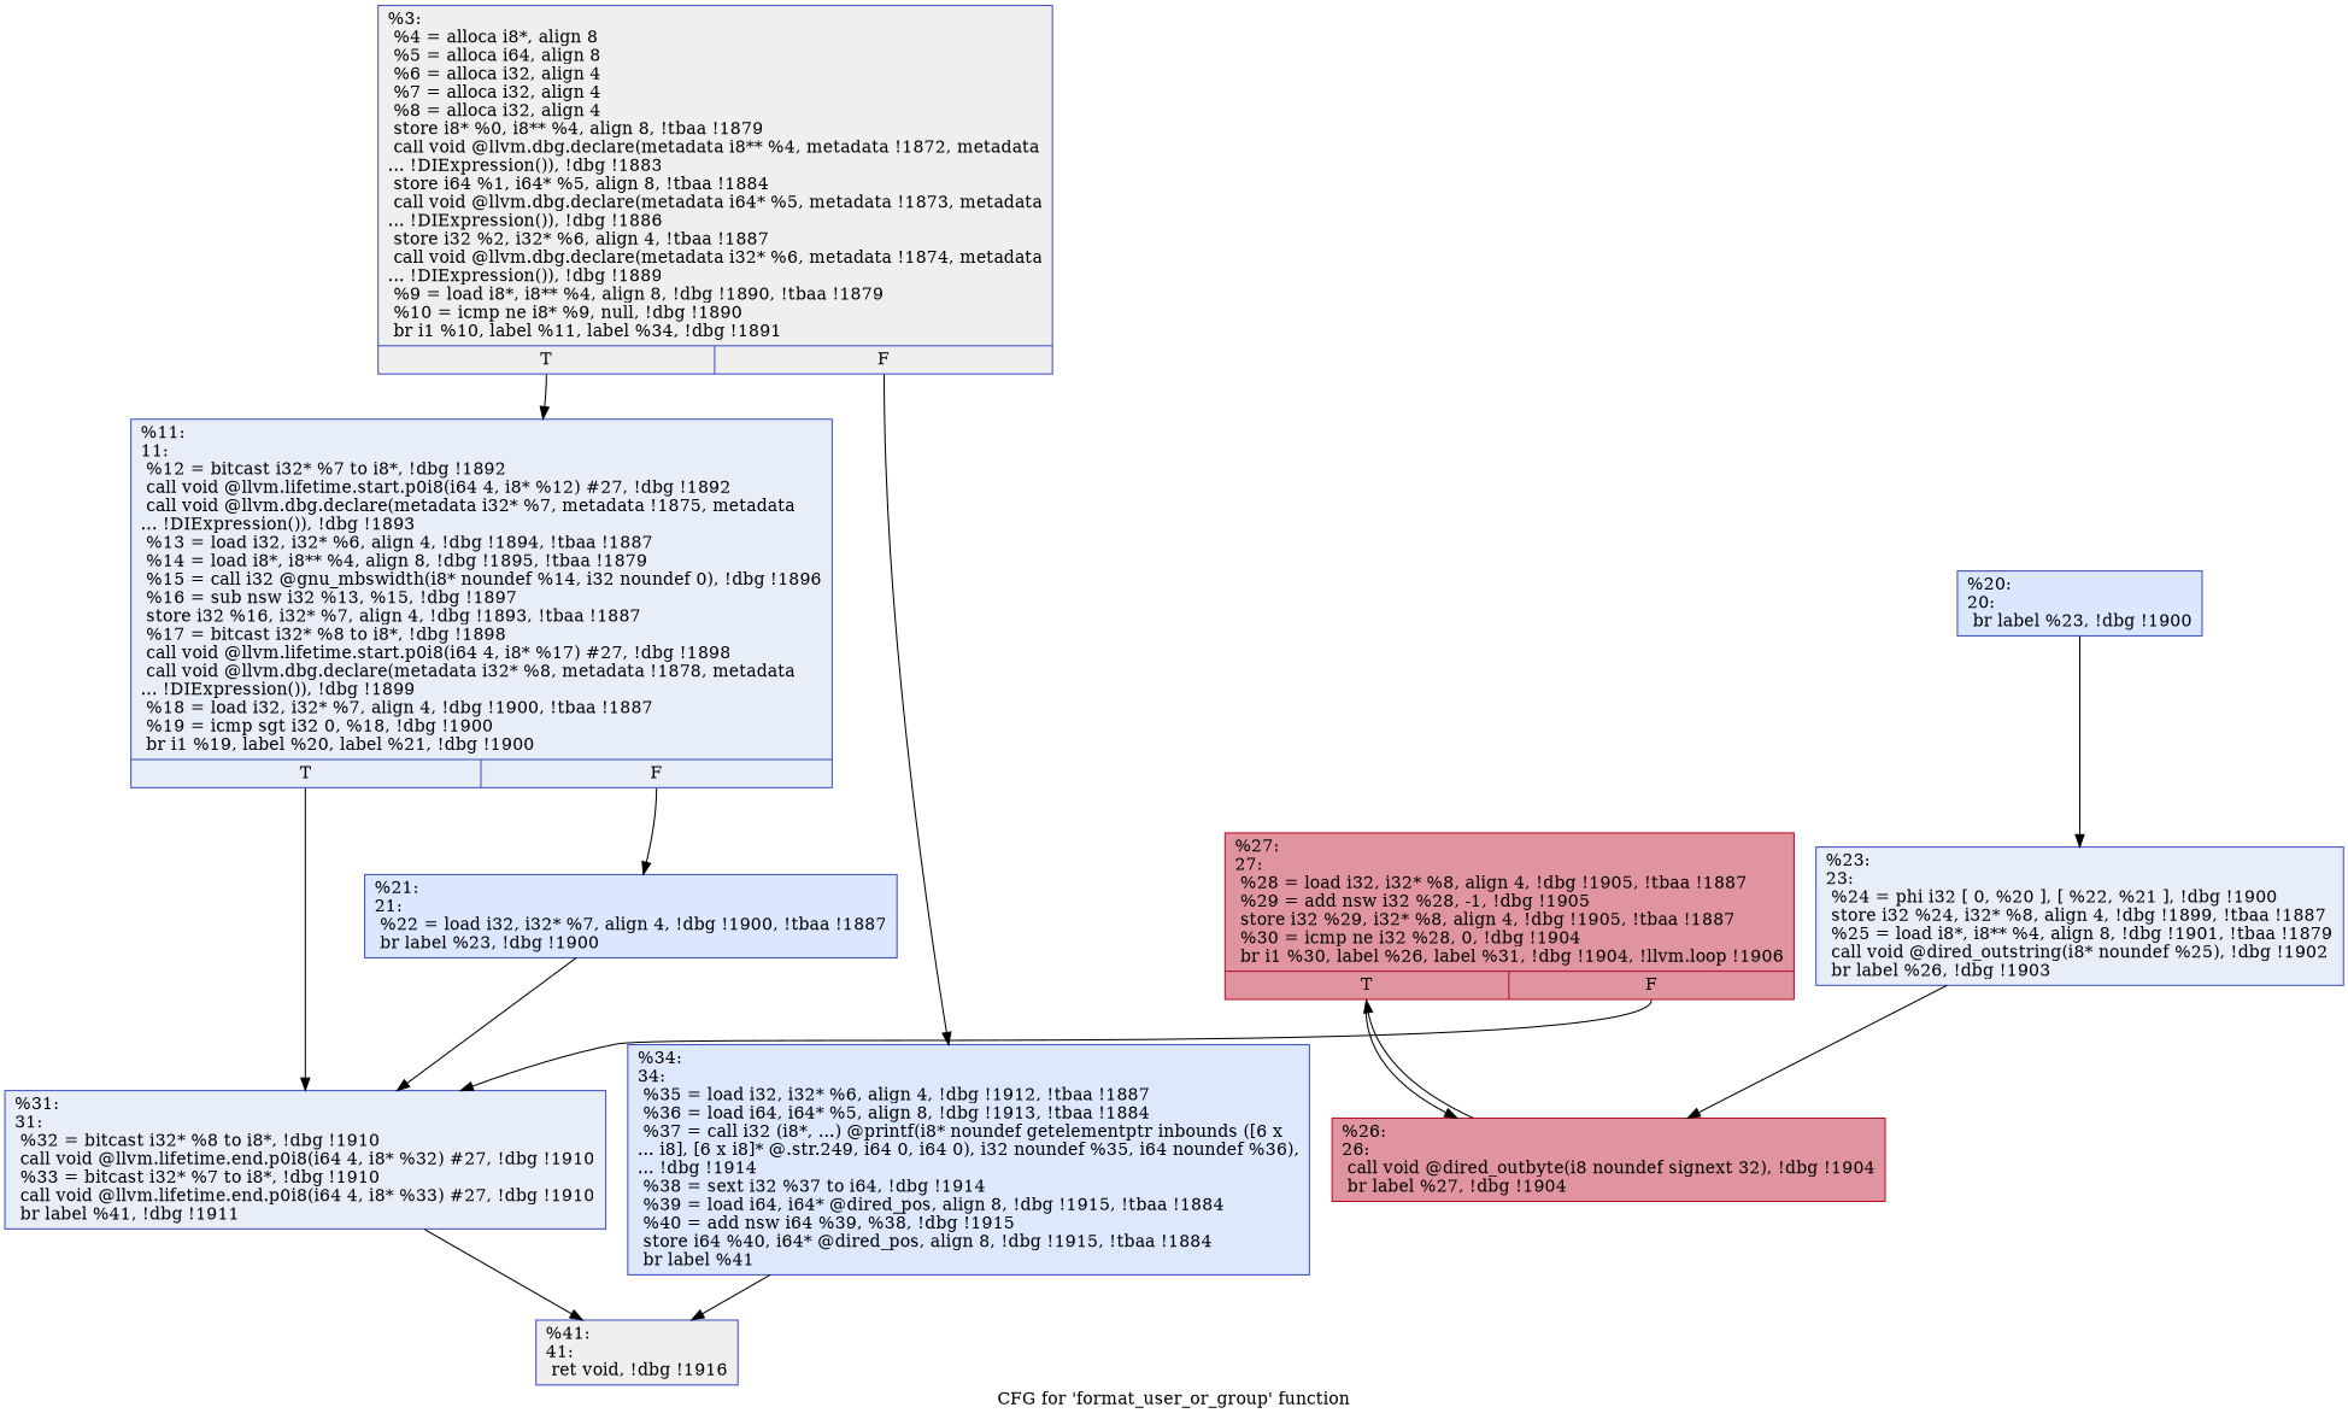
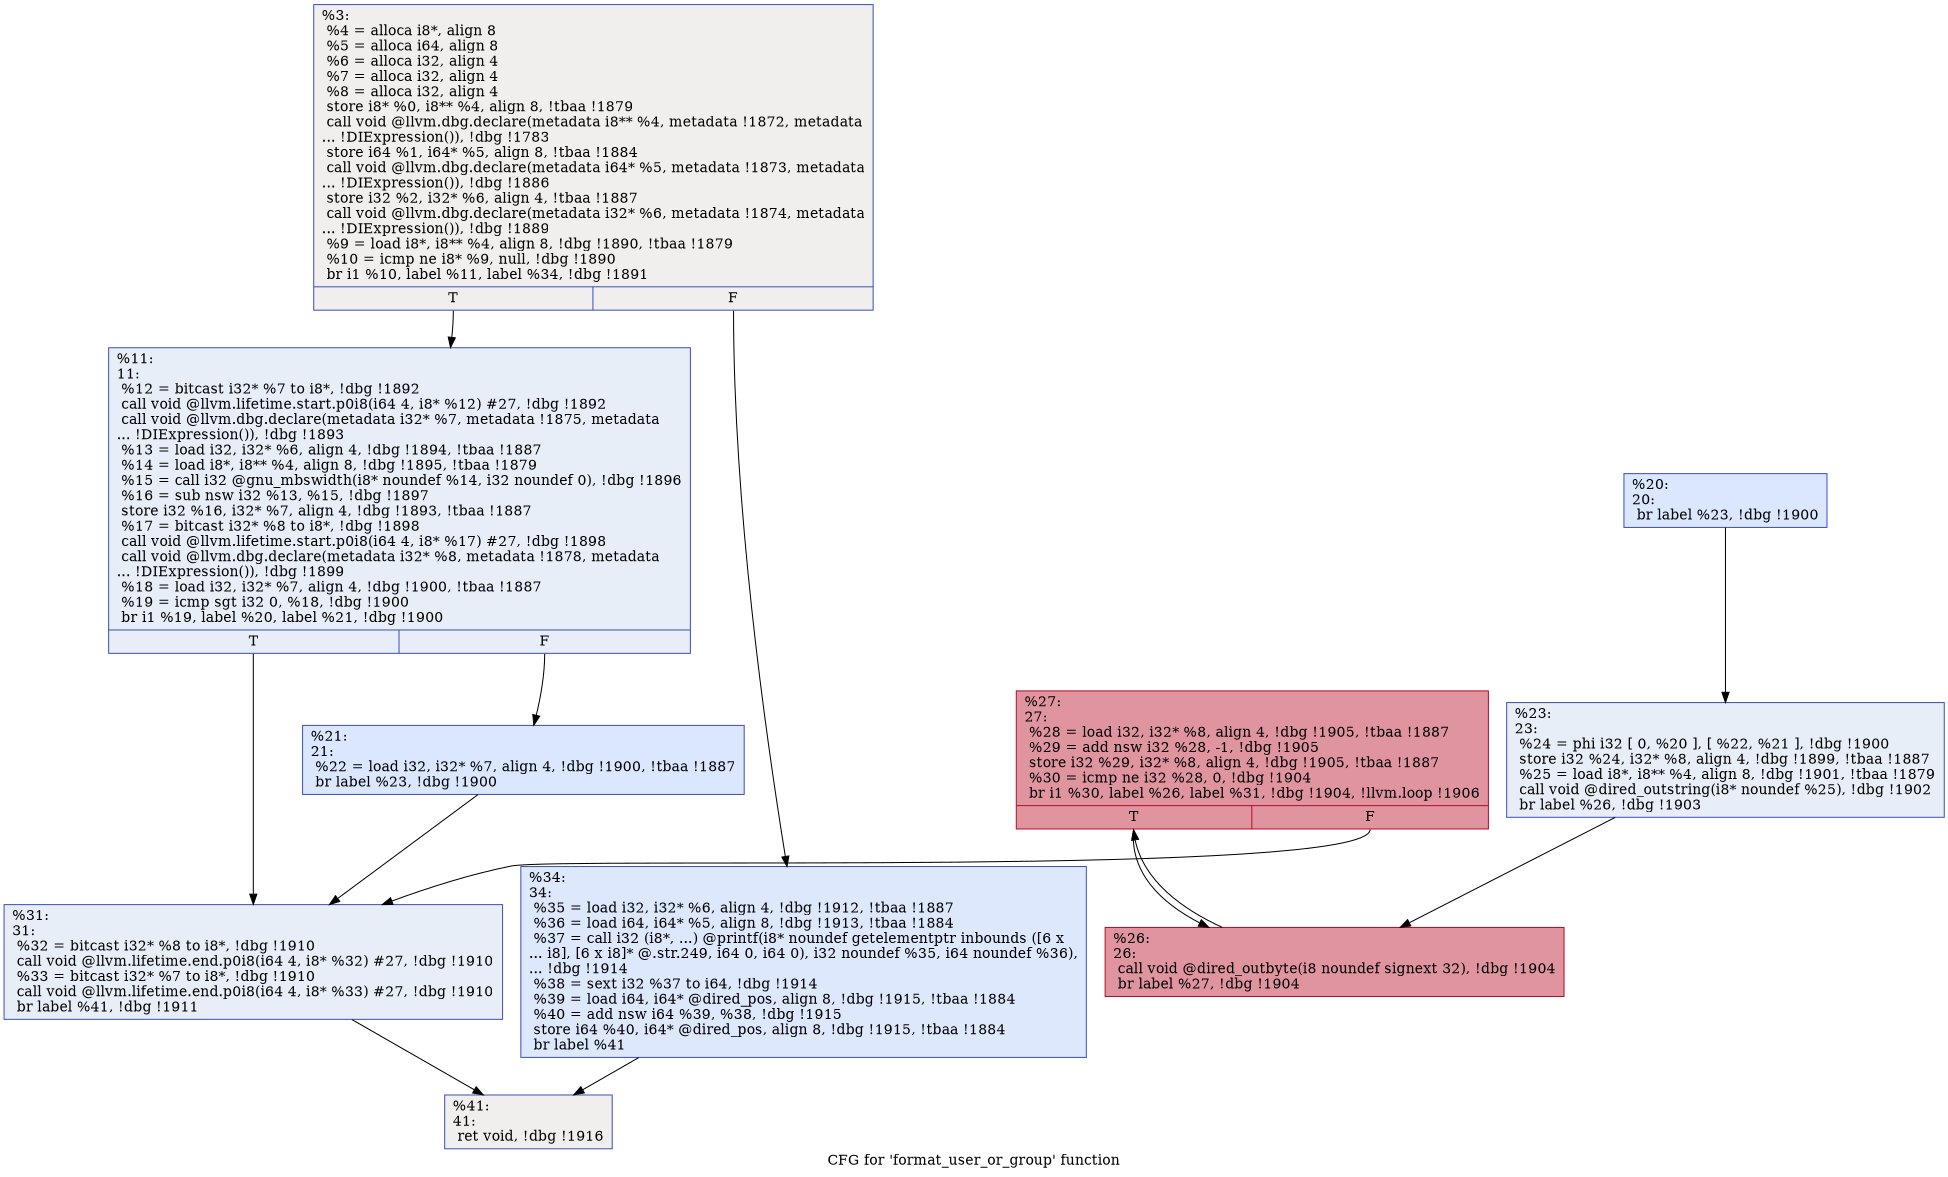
  digraph {
    label="CFG for 'format_user_or_group' function"
    node [color="#3d50c3ff" fillcolor="#cbd8ee70" shape=record style=filled]
-   n1 [fillcolor="#e0dbd870" label="{%3:\l  %4 = alloca i8*, align 8\l  %5 = alloca i64, align 8\l  %6 = alloca i32, align 4\l  %7 = alloca i32, align 4\l  %8 = alloca i32, align 4\l  store i8* %0, i8** %4, align 8, !tbaa !1879\l  call void @llvm.dbg.declare(metadata i8** %4, metadata !1872, metadata\l... !DIExpression()), !dbg !1883\l  store i64 %1, i64* %5, align 8, !tbaa !1884\l  call void @llvm.dbg.declare(metadata i64* %5, metadata !1873, metadata\l... !DIExpression()), !dbg !1886\l  store i32 %2, i32* %6, align 4, !tbaa !1887\l  call void @llvm.dbg.declare(metadata i32* %6, metadata !1874, metadata\l... !DIExpression()), !dbg !1889\l  %9 = load i8*, i8** %4, align 8, !dbg !1890, !tbaa !1879\l  %10 = icmp ne i8* %9, null, !dbg !1890\l  br i1 %10, label %11, label %34, !dbg !1891\l|{<s0>T|<s1>F}}"]
+   n1 [fillcolor="#e0dbd870" label="{%3:\l  %4 = alloca i8*, align 8\l  %5 = alloca i64, align 8\l  %6 = alloca i32, align 4\l  %7 = alloca i32, align 4\l  %8 = alloca i32, align 4\l  store i8* %0, i8** %4, align 8, !tbaa !1879\l  call void @llvm.dbg.declare(metadata i8** %4, metadata !1872, metadata\l... !DIExpression()), !dbg !1783\l  store i64 %1, i64* %5, align 8, !tbaa !1884\l  call void @llvm.dbg.declare(metadata i64* %5, metadata !1873, metadata\l... !DIExpression()), !dbg !1886\l  store i32 %2, i32* %6, align 4, !tbaa !1887\l  call void @llvm.dbg.declare(metadata i32* %6, metadata !1874, metadata\l... !DIExpression()), !dbg !1889\l  %9 = load i8*, i8** %4, align 8, !dbg !1890, !tbaa !1879\l  %10 = icmp ne i8* %9, null, !dbg !1890\l  br i1 %10, label %11, label %34, !dbg !1891\l|{<s0>T|<s1>F}}"]
    n2 [label="{%11:\l11:                                               \l  %12 = bitcast i32* %7 to i8*, !dbg !1892\l  call void @llvm.lifetime.start.p0i8(i64 4, i8* %12) #27, !dbg !1892\l  call void @llvm.dbg.declare(metadata i32* %7, metadata !1875, metadata\l... !DIExpression()), !dbg !1893\l  %13 = load i32, i32* %6, align 4, !dbg !1894, !tbaa !1887\l  %14 = load i8*, i8** %4, align 8, !dbg !1895, !tbaa !1879\l  %15 = call i32 @gnu_mbswidth(i8* noundef %14, i32 noundef 0), !dbg !1896\l  %16 = sub nsw i32 %13, %15, !dbg !1897\l  store i32 %16, i32* %7, align 4, !dbg !1893, !tbaa !1887\l  %17 = bitcast i32* %8 to i8*, !dbg !1898\l  call void @llvm.lifetime.start.p0i8(i64 4, i8* %17) #27, !dbg !1898\l  call void @llvm.dbg.declare(metadata i32* %8, metadata !1878, metadata\l... !DIExpression()), !dbg !1899\l  %18 = load i32, i32* %7, align 4, !dbg !1900, !tbaa !1887\l  %19 = icmp sgt i32 0, %18, !dbg !1900\l  br i1 %19, label %20, label %21, !dbg !1900\l|{<s0>T|<s1>F}}"]
    n3 [fillcolor="#b2ccfb70" label="{%34:\l34:                                               \l  %35 = load i32, i32* %6, align 4, !dbg !1912, !tbaa !1887\l  %36 = load i64, i64* %5, align 8, !dbg !1913, !tbaa !1884\l  %37 = call i32 (i8*, ...) @printf(i8* noundef getelementptr inbounds ([6 x\l... i8], [6 x i8]* @.str.249, i64 0, i64 0), i32 noundef %35, i64 noundef %36),\l... !dbg !1914\l  %38 = sext i32 %37 to i64, !dbg !1914\l  %39 = load i64, i64* @dired_pos, align 8, !dbg !1915, !tbaa !1884\l  %40 = add nsw i64 %39, %38, !dbg !1915\l  store i64 %40, i64* @dired_pos, align 8, !dbg !1915, !tbaa !1884\l  br label %41\l}"]
    n4 [fillcolor="#abc8fd70" label="{%21:\l21:                                               \l  %22 = load i32, i32* %7, align 4, !dbg !1900, !tbaa !1887\l  br label %23, !dbg !1900\l}"]
    n5 [label="{%31:\l31:                                               \l  %32 = bitcast i32* %8 to i8*, !dbg !1910\l  call void @llvm.lifetime.end.p0i8(i64 4, i8* %32) #27, !dbg !1910\l  %33 = bitcast i32* %7 to i8*, !dbg !1910\l  call void @llvm.lifetime.end.p0i8(i64 4, i8* %33) #27, !dbg !1910\l  br label %41, !dbg !1911\l}"]
    n6 [fillcolor="#e0dbd870" label="{%41:\l41:                                               \l  ret void, !dbg !1916\l}"]
    n7 [fillcolor="#abc8fd70" label="{%20:\l20:                                               \l  br label %23, !dbg !1900\l}"]
    n8 [label="{%23:\l23:                                               \l  %24 = phi i32 [ 0, %20 ], [ %22, %21 ], !dbg !1900\l  store i32 %24, i32* %8, align 4, !dbg !1899, !tbaa !1887\l  %25 = load i8*, i8** %4, align 8, !dbg !1901, !tbaa !1879\l  call void @dired_outstring(i8* noundef %25), !dbg !1902\l  br label %26, !dbg !1903\l}"]
    n9 [color="#b70d28ff" fillcolor="#b70d2870" label="{%26:\l26:                                               \l  call void @dired_outbyte(i8 noundef signext 32), !dbg !1904\l  br label %27, !dbg !1904\l}"]
    n10 [color="#b70d28ff" fillcolor="#b70d2870" label="{%27:\l27:                                               \l  %28 = load i32, i32* %8, align 4, !dbg !1905, !tbaa !1887\l  %29 = add nsw i32 %28, -1, !dbg !1905\l  store i32 %29, i32* %8, align 4, !dbg !1905, !tbaa !1887\l  %30 = icmp ne i32 %28, 0, !dbg !1904\l  br i1 %30, label %26, label %31, !dbg !1904, !llvm.loop !1906\l|{<s0>T|<s1>F}}"]
    n1 -> n2 [tailport=s0]
    n1 -> n3 [tailport=s1]
    n2 -> n4 [tailport=s1]
    n2 -> n5 [tailport=s0]
    n3 -> n6
    n4 -> n5
    n5 -> n6
    n7 -> n8
    n8 -> n9
    n9 -> n10
    n10 -> n5 [tailport=s1]
    n10 -> n9 [tailport=s0]
  }
